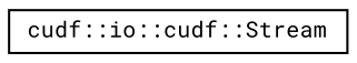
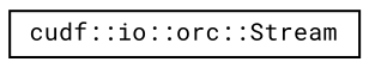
  digraph {
    rankdir=TB
    fontname="Roboto Mono"
-   n1 [color=black fillcolor=white fontname="Roboto Mono" fontsize=10 height=0.2 label="cudf::io::cudf::Stream" shape=record style=filled width=0.4]
+   n1 [color=black fillcolor=white fontname="Roboto Mono" fontsize=10 height=0.2 label="cudf::io::orc::Stream" shape=record style=filled width=0.4]
  }
